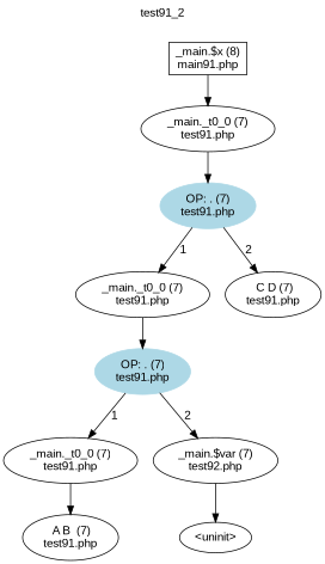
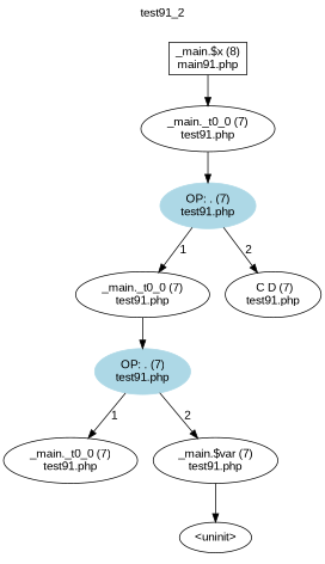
  digraph {
    fontname="Liberation Sans"
    label=test91_2
    labelloc=t
    node [fontname="Liberation Sans" shape=ellipse]
    edge [fontname="Liberation Sans"]
    n1 [label="_main.$x (8)\nmain91.php" shape=box]
    n2 [label="_main._t0_0 (7)\ntest91.php"]
    n3 [color=lightblue label="OP: . (7)\ntest91.php" style=filled]
    n4 [label="_main._t0_0 (7)\ntest91.php"]
    n5 [label=" C D (7)\ntest91.php"]
    n6 [color=lightblue label="OP: . (7)\ntest91.php" style=filled]
    n7 [label="_main._t0_0 (7)\ntest91.php"]
-   n8 [label="_main.$var (7)\ntest92.php"]
-   n9 [label=" A B  (7)\ntest91.php"]
+   n8 [label="_main.$var (7)\ntest91.php"]
    n10 [label="<uninit>"]
    n1 -> n2
    n2 -> n3
    n3 -> n4 [label=1]
    n3 -> n5 [label=2]
    n4 -> n6
    n6 -> n7 [label=1]
    n6 -> n8 [label=2]
-   n7 -> n9
    n8 -> n10
  }
